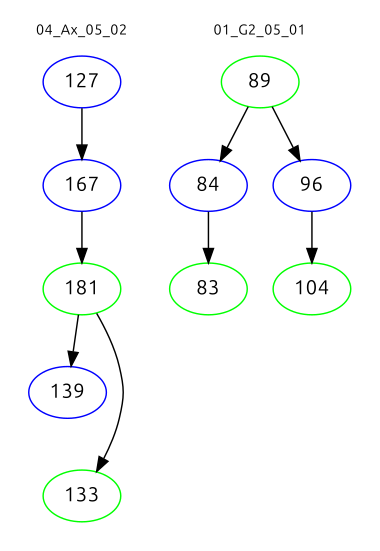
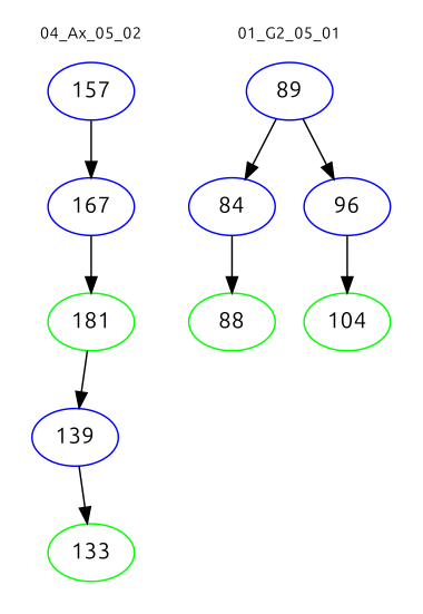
  digraph {
    fontname=Ubuntu
    node [color=blue fontname=Ubuntu]
    edge [color=black fontname=Ubuntu]
-   n1 [label=127]
+   n1 [label=157]
    n2 [label=139]
    n3 [label=167]
    n4 [color=green label=133]
    n5 [color=green label=181]
-   n6 [color=green label=89]
+   n6 [label=89]
    n7 [label=84]
    n8 [label=96]
-   n9 [color=green label=83]
+   n9 [color=green label=88]
    n10 [color=green label=104]
    subgraph cluster_1 {
      color=white
      fontsize=10
      label="04_Ax_05_02"
      n1
      n2
      n3
      n4
      n5
    }
    subgraph cluster_2 {
      color=white
      fontsize=10
      label="01_G2_05_01"
      n6
      n7
      n8
      n9
      n10
    }
    n1 -> n3
-   n5 -> n4
+   n2 -> n4
    n3 -> n5
    n5 -> n2
    n6 -> n7
    n6 -> n8
    n7 -> n9
    n8 -> n10
  }
